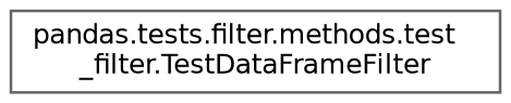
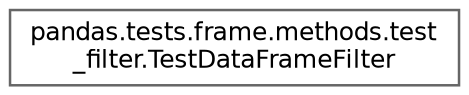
  digraph {
    rankdir=LR
-   n1 [color=grey40 fillcolor=white fontname=Helvetica fontsize=10 height=0.2 label="pandas.tests.filter.methods.test\l_filter.TestDataFrameFilter" shape=box style=filled width=0.4]
+   n1 [color=grey40 fillcolor=white fontname=Helvetica fontsize=10 height=0.2 label="pandas.tests.frame.methods.test\l_filter.TestDataFrameFilter" shape=box style=filled width=0.4]
  }
